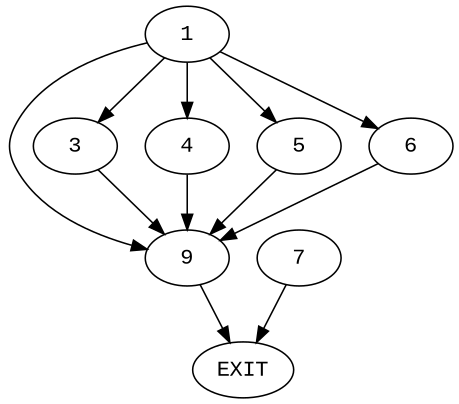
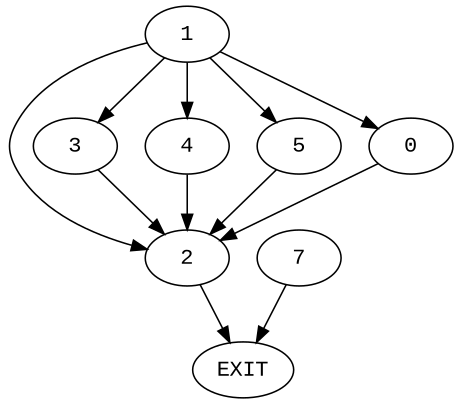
  digraph {
    fontname="Liberation Mono"
    node [fontname="Liberation Mono"]
    edge [fontname="Liberation Mono"]
    1
-   2 [label=9]
+   2
    3
    4
    5
-   6
+   6 [label=0]
    n7 [label=EXIT]
    7
    1 -> 2
    1 -> 3
    1 -> 4
    1 -> 5
    1 -> 6
    2 -> n7
    3 -> 2
    4 -> 2
    5 -> 2
    6 -> 2
    7 -> n7
  }
